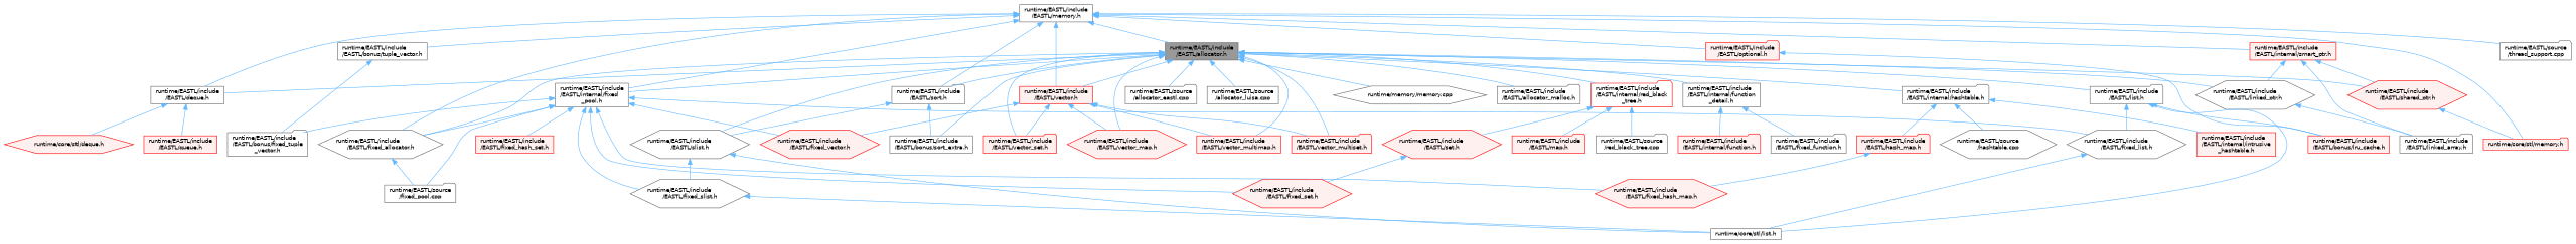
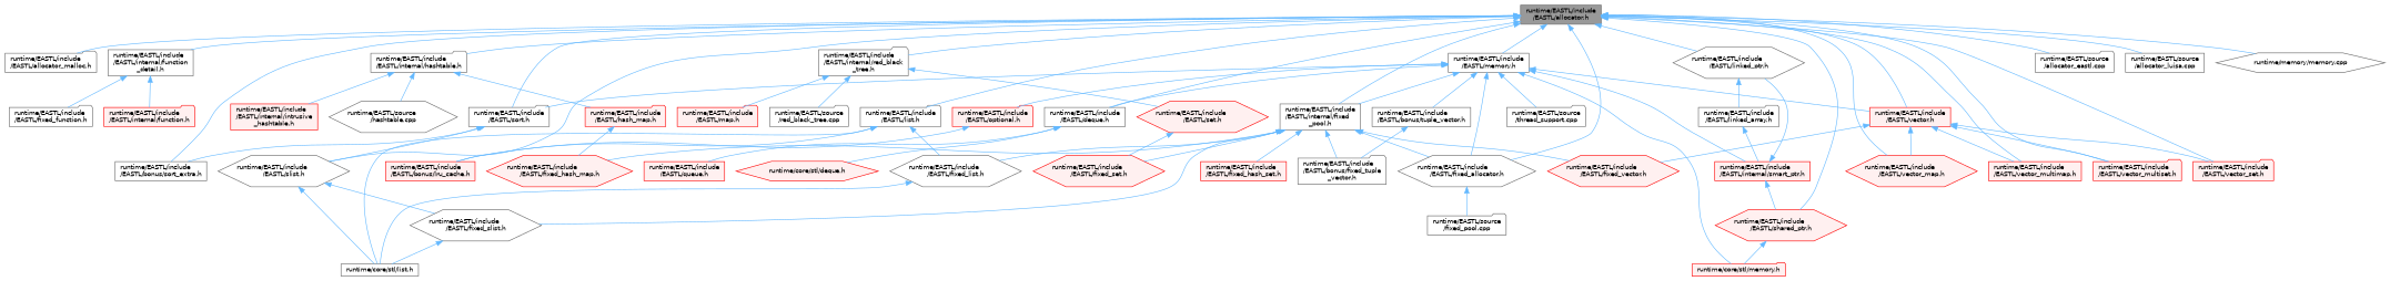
  digraph {
    node [color=grey40 fillcolor=white fontname=Helvetica fontsize=10 shape=folder style=filled]
    edge [color=steelblue1 dir=back fontname=Helvetica fontsize=10 labelfontname=Helvetica labelfontsize=10 style=solid]
    n1 [color=gray40 fillcolor=grey60 fontcolor=black height=0.2 label="runtime/EASTL/include\l/EASTL/allocator.h" shape=box width=0.4]
    n2 [height=0.2 label="runtime/EASTL/include\l/EASTL/allocator_malloc.h" width=0.4]
    n3 [height=0.2 label="runtime/EASTL/include\l/EASTL/bonus/sort_extra.h" shape=box width=0.4]
    n4 [height=0.2 label="runtime/EASTL/include\l/EASTL/deque.h" shape=box width=0.4]
    n5 [height=0.2 label="runtime/EASTL/include\l/EASTL/fixed_allocator.h" shape=hexagon width=0.4]
    n6 [height=0.2 label="runtime/EASTL/include\l/EASTL/internal/fixed\l_pool.h" shape=box width=0.4]
    n7 [height=0.2 label="runtime/EASTL/include\l/EASTL/internal/function\l_detail.h" shape=box width=0.4]
    n8 [height=0.2 label="runtime/EASTL/include\l/EASTL/internal/hashtable.h" width=0.4]
-   n9 [color=red height=0.2 label="runtime/EASTL/include\l/EASTL/internal/red_black\l_tree.h" width=0.4]
+   n9 [height=0.2 label="runtime/EASTL/include\l/EASTL/internal/red_black\l_tree.h" width=0.4]
    n10 [height=0.2 label="runtime/EASTL/include\l/EASTL/linked_ptr.h" shape=hexagon width=0.4]
    n11 [height=0.2 label="runtime/EASTL/include\l/EASTL/list.h" width=0.4]
    n12 [height=0.2 label="runtime/EASTL/include\l/EASTL/memory.h" shape=box width=0.4]
    n13 [color=red fillcolor="#FFF0F0" height=0.2 label="runtime/EASTL/include\l/EASTL/shared_ptr.h" shape=hexagon width=0.4]
    n14 [height=0.2 label="runtime/EASTL/include\l/EASTL/sort.h" width=0.4]
    n15 [height=0.2 label="runtime/EASTL/include\l/EASTL/slist.h" shape=hexagon width=0.4]
    n16 [color=red fillcolor="#FFF0F0" height=0.2 label="runtime/EASTL/include\l/EASTL/vector.h" shape=box width=0.4]
    n17 [color=red fillcolor="#FFF0F0" height=0.2 label="runtime/EASTL/include\l/EASTL/vector_map.h" shape=hexagon width=0.4]
    n18 [color=red fillcolor="#FFF0F0" height=0.2 label="runtime/EASTL/include\l/EASTL/vector_multimap.h" shape=box width=0.4]
    n19 [color=red fillcolor="#FFF0F0" height=0.2 label="runtime/EASTL/include\l/EASTL/vector_multiset.h" width=0.4]
    n20 [color=red fillcolor="#FFF0F0" height=0.2 label="runtime/EASTL/include\l/EASTL/vector_set.h" width=0.4]
    n21 [height=0.2 label="runtime/EASTL/source\l/allocator_eastl.cpp" width=0.4]
    n22 [height=0.2 label="runtime/EASTL/source\l/allocator_luisa.cpp" shape=box width=0.4]
    n23 [height=0.2 label="runtime/memory/memory.cpp" shape=hexagon width=0.4]
    n24 [color=red fillcolor="#FFF0F0" height=0.2 label="runtime/EASTL/include\l/EASTL/queue.h" shape=box width=0.4]
    n25 [color=red fillcolor="#FFF0F0" height=0.2 label="runtime/core/stl/deque.h" shape=hexagon width=0.4]
    n26 [height=0.2 label="runtime/EASTL/source\l/fixed_pool.cpp" width=0.4]
    n27 [height=0.2 label="runtime/EASTL/include\l/EASTL/bonus/fixed_tuple\l_vector.h" width=0.4]
    n28 [color=red fillcolor="#FFF0F0" height=0.2 label="runtime/EASTL/include\l/EASTL/fixed_hash_map.h" shape=hexagon width=0.4]
    n29 [color=red fillcolor="#FFF0F0" height=0.2 label="runtime/EASTL/include\l/EASTL/fixed_hash_set.h" shape=box width=0.4]
    n30 [height=0.2 label="runtime/EASTL/include\l/EASTL/fixed_list.h" shape=hexagon width=0.4]
    n31 [color=red fillcolor="#FFF0F0" height=0.2 label="runtime/EASTL/include\l/EASTL/fixed_set.h" shape=hexagon width=0.4]
    n32 [height=0.2 label="runtime/EASTL/include\l/EASTL/fixed_slist.h" shape=hexagon width=0.4]
    n33 [color=red fillcolor="#FFF0F0" height=0.2 label="runtime/EASTL/include\l/EASTL/fixed_vector.h" shape=hexagon width=0.4]
    n34 [height=0.2 label="runtime/EASTL/include\l/EASTL/fixed_function.h" width=0.4]
    n35 [color=red fillcolor="#FFF0F0" height=0.2 label="runtime/EASTL/include\l/EASTL/internal/function.h" width=0.4]
    n36 [color=red fillcolor="#FFF0F0" height=0.2 label="runtime/EASTL/include\l/EASTL/hash_map.h" width=0.4]
    n37 [color=red fillcolor="#FFF0F0" height=0.2 label="runtime/EASTL/include\l/EASTL/internal/intrusive\l_hashtable.h" shape=box width=0.4]
    n38 [height=0.2 label="runtime/EASTL/source\l/hashtable.cpp" shape=hexagon width=0.4]
    n39 [color=red fillcolor="#FFF0F0" height=0.2 label="runtime/EASTL/include\l/EASTL/map.h" width=0.4]
    n40 [color=red fillcolor="#FFF0F0" height=0.2 label="runtime/EASTL/include\l/EASTL/set.h" shape=hexagon width=0.4]
    n41 [height=0.2 label="runtime/EASTL/source\l/red_black_tree.cpp" width=0.4]
    n42 [height=0.2 label="runtime/EASTL/include\l/EASTL/linked_array.h" width=0.4]
    n43 [height=0.2 label="runtime/core/stl/list.h" shape=box width=0.4]
    n44 [color=red fillcolor="#FFF0F0" height=0.2 label="runtime/EASTL/include\l/EASTL/bonus/lru_cache.h" shape=box width=0.4]
    n45 [height=0.2 label="runtime/EASTL/include\l/EASTL/bonus/tuple_vector.h" shape=box width=0.4]
    n46 [color=red fillcolor="#FFF0F0" height=0.2 label="runtime/EASTL/include\l/EASTL/internal/smart_ptr.h" shape=box width=0.4]
    n47 [color=red fillcolor="#FFF0F0" height=0.2 label="runtime/core/stl/memory.h" width=0.4]
    n48 [color=red fillcolor="#FFF0F0" height=0.2 label="runtime/EASTL/include\l/EASTL/optional.h" width=0.4]
    n49 [height=0.2 label="runtime/EASTL/source\l/thread_support.cpp" width=0.4]
    n1 -> n2
    n1 -> n3
    n1 -> n4
    n1 -> n5
    n1 -> n6
    n1 -> n7
    n1 -> n8
    n1 -> n9
    n1 -> n10
    n1 -> n11
-   n12 -> n1
+   n1 -> n12
    n1 -> n13
    n1 -> n14
    n1 -> n15
    n1 -> n16
    n1 -> n17
    n1 -> n18
    n1 -> n19
    n1 -> n20
    n1 -> n21
    n1 -> n22
    n1 -> n23
    n4 -> n24
    n4 -> n25
    n5 -> n26
    n6 -> n5
-   n6 -> n26
    n6 -> n27
    n6 -> n28
    n6 -> n29
    n6 -> n30
    n6 -> n31
    n6 -> n32
    n6 -> n33
    n7 -> n34
    n7 -> n35
    n8 -> n36
    n8 -> n37
    n8 -> n38
    n9 -> n39
    n9 -> n40
    n9 -> n41
    n10 -> n42
    n11 -> n30
    n11 -> n43
    n11 -> n44
    n12 -> n4
    n12 -> n5
    n12 -> n6
    n12 -> n14
    n12 -> n16
    n12 -> n45
    n12 -> n46
    n12 -> n47
    n12 -> n48
    n12 -> n49
    n13 -> n47
    n14 -> n3
    n14 -> n15
    n15 -> n32
    n15 -> n43
    n16 -> n17
    n16 -> n18
    n16 -> n19
    n16 -> n20
    n16 -> n33
    n30 -> n43
    n32 -> n43
    n36 -> n28
    n40 -> n31
    n45 -> n27
    n46 -> n10
    n46 -> n13
-   n46 -> n42
+   n42 -> n46
    n48 -> n44
  }
